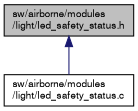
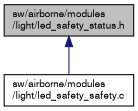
  digraph {
    node [color=black fontname=FreeSans fontsize=10 shape=record style=filled]
    n1 [fillcolor=grey75 fontcolor=black height=0.2 label="sw/airborne/modules\l/light/led_safety_status.h" width=0.4]
-   n2 [fillcolor=white height=0.2 label="sw/airborne/modules\l/light/led_safety_status.c" width=0.4]
+   n2 [fillcolor=white height=0.2 label="sw/airborne/modules\l/light/led_safety_safety.c" width=0.4]
    n1 -> n2 [color=midnightblue dir=back fontname=FreeSans fontsize=10 labelfontname=FreeSans labelfontsize=10 style=solid]
  }
